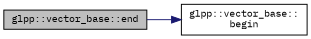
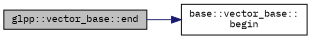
  digraph {
    rankdir=LR
    fontname="IBM Plex Mono"
    node [color=black fontname="IBM Plex Mono" fontsize=10 shape=record style=filled]
    n1 [fillcolor=grey75 fontcolor=black height=0.2 label="glpp::vector_base::end" width=0.4]
-   n2 [fillcolor=white height=0.2 label="glpp::vector_base::\lbegin" width=0.4]
+   n2 [fillcolor=white height=0.2 label="base::vector_base::\lbegin" width=0.4]
    n1 -> n2 [color=midnightblue fontname="IBM Plex Mono" fontsize=10 labelfontname=Helvetica labelfontsize=10 style=solid]
  }
